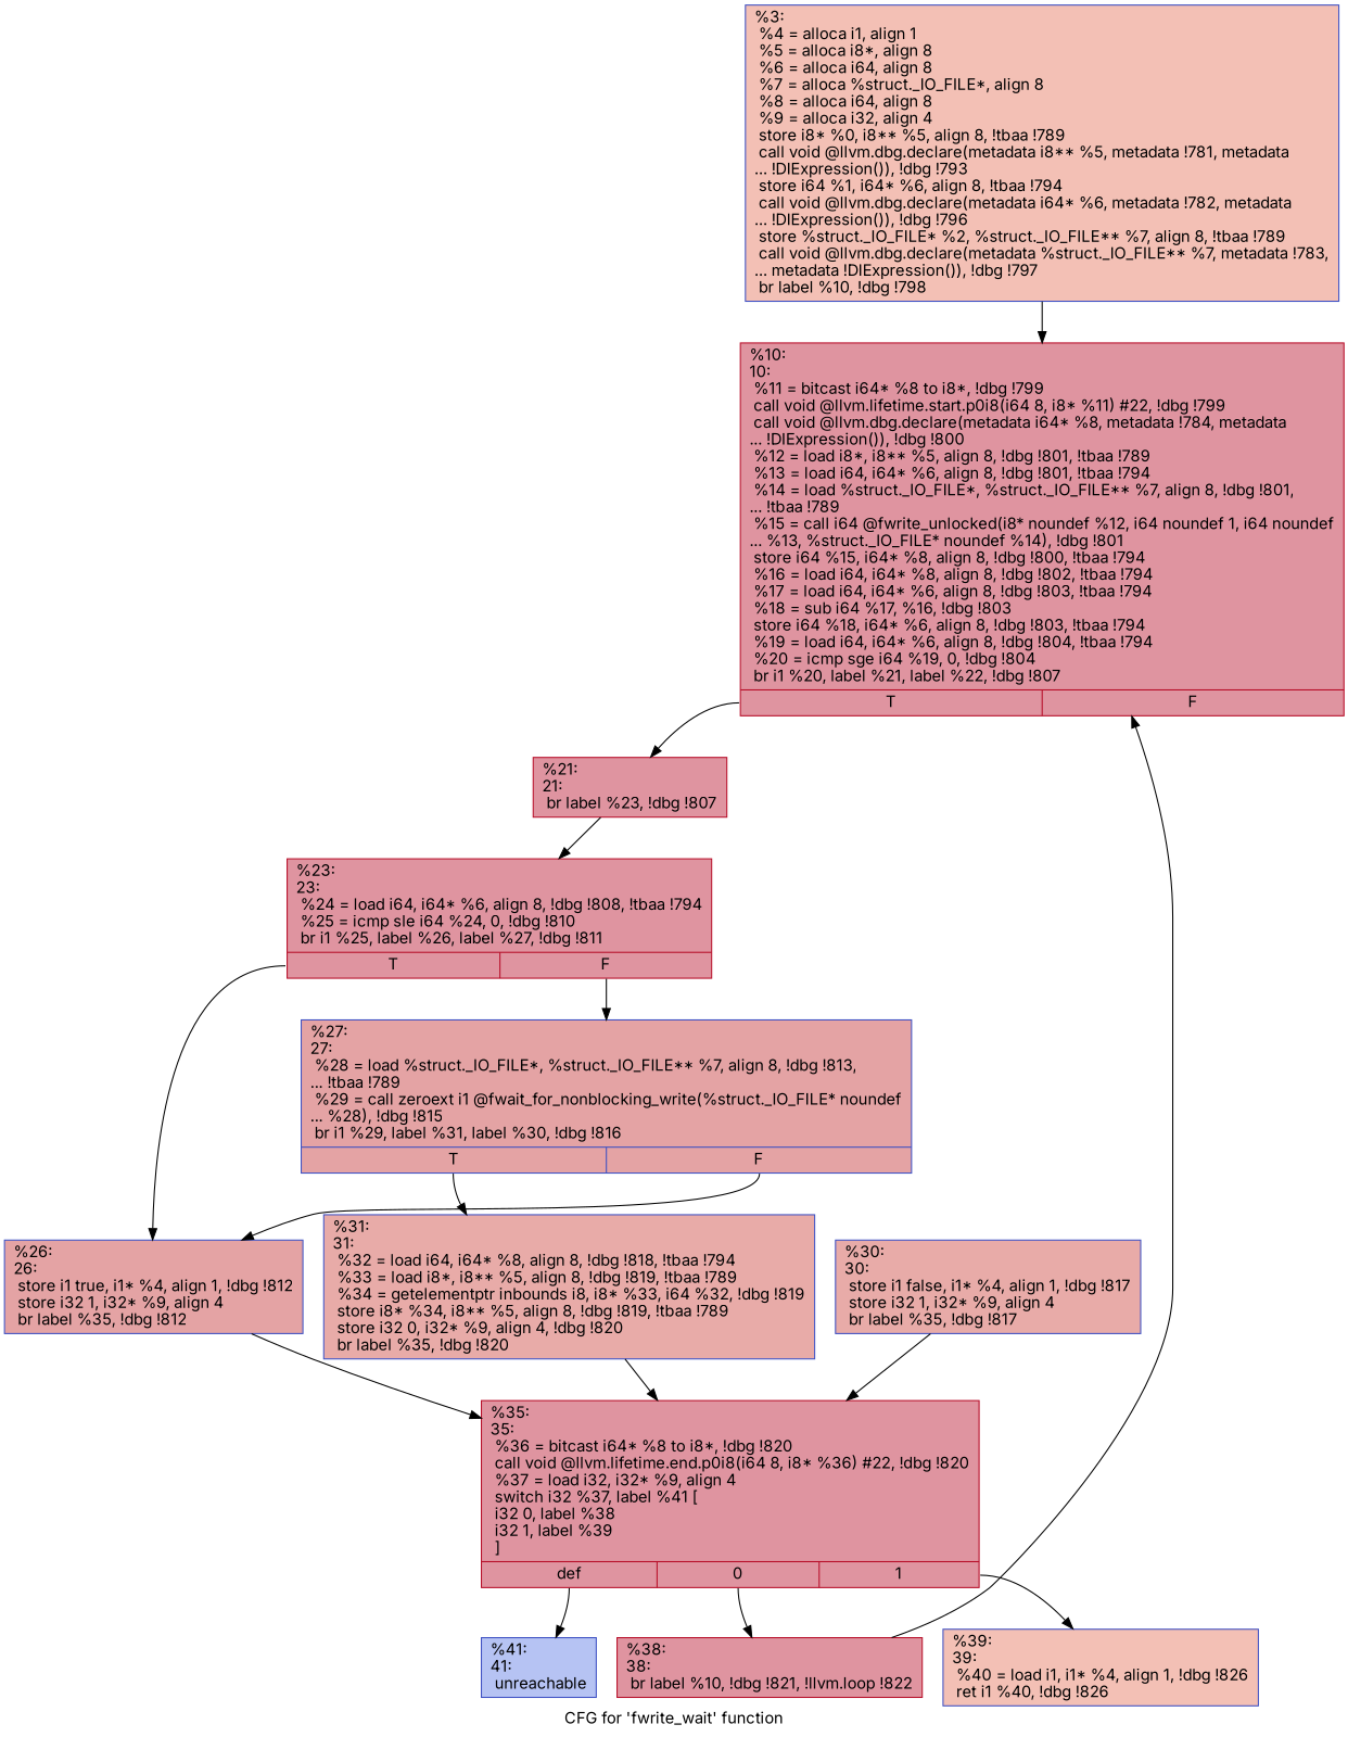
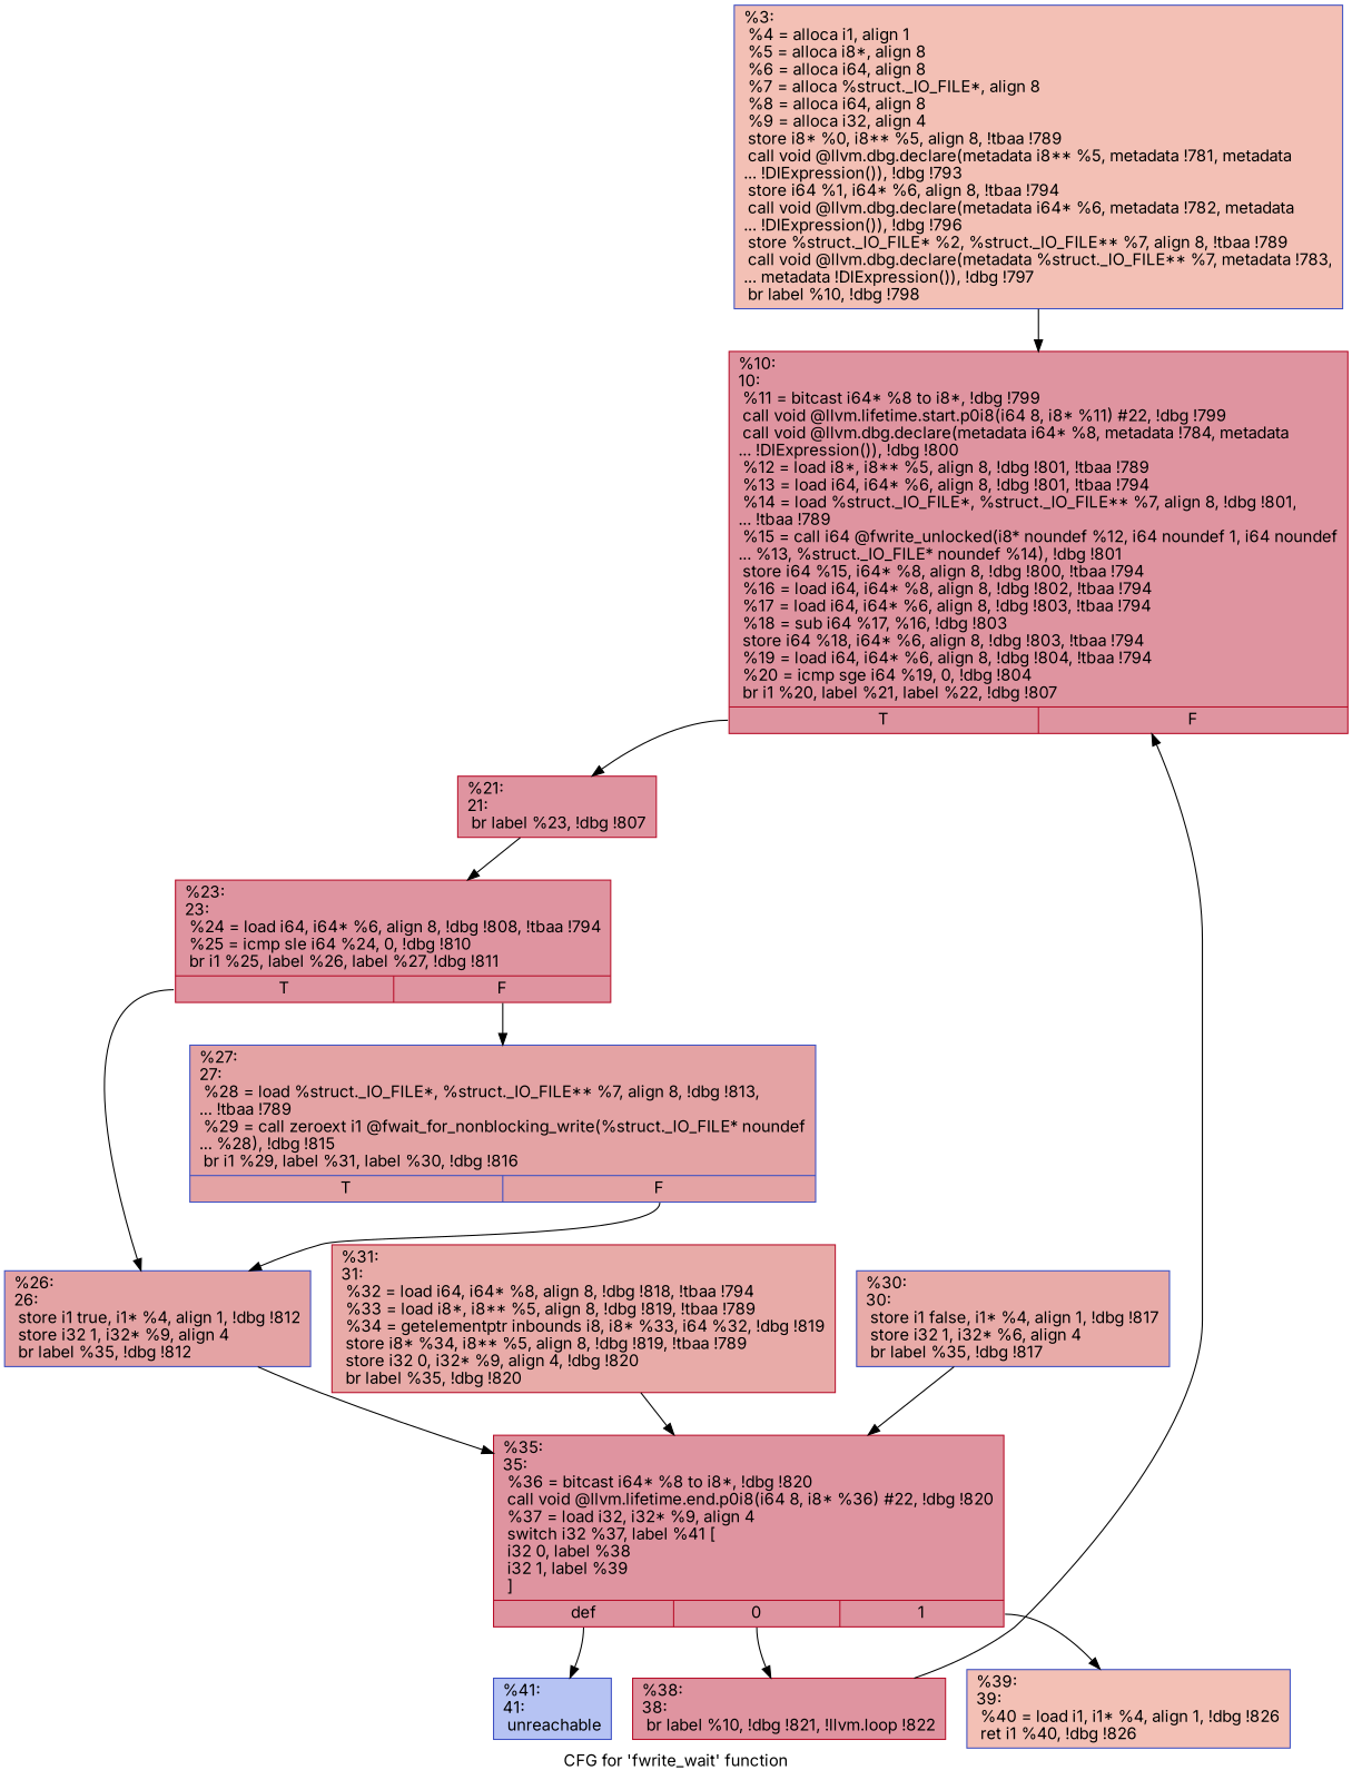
  digraph {
    fontname=Inter
    label="CFG for 'fwrite_wait' function"
    node [color="#3d50c3ff" fillcolor="#b70d2870" fontname=Inter shape=record style=filled]
    edge [fontname=Inter]
    n1 [fillcolor="#e5705870" label="{%3:\l  %4 = alloca i1, align 1\l  %5 = alloca i8*, align 8\l  %6 = alloca i64, align 8\l  %7 = alloca %struct._IO_FILE*, align 8\l  %8 = alloca i64, align 8\l  %9 = alloca i32, align 4\l  store i8* %0, i8** %5, align 8, !tbaa !789\l  call void @llvm.dbg.declare(metadata i8** %5, metadata !781, metadata\l... !DIExpression()), !dbg !793\l  store i64 %1, i64* %6, align 8, !tbaa !794\l  call void @llvm.dbg.declare(metadata i64* %6, metadata !782, metadata\l... !DIExpression()), !dbg !796\l  store %struct._IO_FILE* %2, %struct._IO_FILE** %7, align 8, !tbaa !789\l  call void @llvm.dbg.declare(metadata %struct._IO_FILE** %7, metadata !783,\l... metadata !DIExpression()), !dbg !797\l  br label %10, !dbg !798\l}"]
    n2 [color="#b70d28ff" label="{%10:\l10:                                               \l  %11 = bitcast i64* %8 to i8*, !dbg !799\l  call void @llvm.lifetime.start.p0i8(i64 8, i8* %11) #22, !dbg !799\l  call void @llvm.dbg.declare(metadata i64* %8, metadata !784, metadata\l... !DIExpression()), !dbg !800\l  %12 = load i8*, i8** %5, align 8, !dbg !801, !tbaa !789\l  %13 = load i64, i64* %6, align 8, !dbg !801, !tbaa !794\l  %14 = load %struct._IO_FILE*, %struct._IO_FILE** %7, align 8, !dbg !801,\l... !tbaa !789\l  %15 = call i64 @fwrite_unlocked(i8* noundef %12, i64 noundef 1, i64 noundef\l... %13, %struct._IO_FILE* noundef %14), !dbg !801\l  store i64 %15, i64* %8, align 8, !dbg !800, !tbaa !794\l  %16 = load i64, i64* %8, align 8, !dbg !802, !tbaa !794\l  %17 = load i64, i64* %6, align 8, !dbg !803, !tbaa !794\l  %18 = sub i64 %17, %16, !dbg !803\l  store i64 %18, i64* %6, align 8, !dbg !803, !tbaa !794\l  %19 = load i64, i64* %6, align 8, !dbg !804, !tbaa !794\l  %20 = icmp sge i64 %19, 0, !dbg !804\l  br i1 %20, label %21, label %22, !dbg !807\l|{<s0>T|<s1>F}}"]
    n3 [color="#b70d28ff" label="{%21:\l21:                                               \l  br label %23, !dbg !807\l}"]
    n4 [color="#b70d28ff" label="{%23:\l23:                                               \l  %24 = load i64, i64* %6, align 8, !dbg !808, !tbaa !794\l  %25 = icmp sle i64 %24, 0, !dbg !810\l  br i1 %25, label %26, label %27, !dbg !811\l|{<s0>T|<s1>F}}"]
    n5 [fillcolor="#c32e3170" label="{%26:\l26:                                               \l  store i1 true, i1* %4, align 1, !dbg !812\l  store i32 1, i32* %9, align 4\l  br label %35, !dbg !812\l}"]
    n6 [fillcolor="#c32e3170" label="{%27:\l27:                                               \l  %28 = load %struct._IO_FILE*, %struct._IO_FILE** %7, align 8, !dbg !813,\l... !tbaa !789\l  %29 = call zeroext i1 @fwait_for_nonblocking_write(%struct._IO_FILE* noundef\l... %28), !dbg !815\l  br i1 %29, label %31, label %30, !dbg !816\l|{<s0>T|<s1>F}}"]
    n7 [color="#b70d28ff" label="{%35:\l35:                                               \l  %36 = bitcast i64* %8 to i8*, !dbg !820\l  call void @llvm.lifetime.end.p0i8(i64 8, i8* %36) #22, !dbg !820\l  %37 = load i32, i32* %9, align 4\l  switch i32 %37, label %41 [\l    i32 0, label %38\l    i32 1, label %39\l  ]\l|{<s0>def|<s1>0|<s2>1}}"]
-   n8 [fillcolor="#cc403a70" label="{%31:\l31:                                               \l  %32 = load i64, i64* %8, align 8, !dbg !818, !tbaa !794\l  %33 = load i8*, i8** %5, align 8, !dbg !819, !tbaa !789\l  %34 = getelementptr inbounds i8, i8* %33, i64 %32, !dbg !819\l  store i8* %34, i8** %5, align 8, !dbg !819, !tbaa !789\l  store i32 0, i32* %9, align 4, !dbg !820\l  br label %35, !dbg !820\l}"]
+   n8 [color="#b70d28ff" fillcolor="#cc403a70" label="{%31:\l31:                                               \l  %32 = load i64, i64* %8, align 8, !dbg !818, !tbaa !794\l  %33 = load i8*, i8** %5, align 8, !dbg !819, !tbaa !789\l  %34 = getelementptr inbounds i8, i8* %33, i64 %32, !dbg !819\l  store i8* %34, i8** %5, align 8, !dbg !819, !tbaa !789\l  store i32 0, i32* %9, align 4, !dbg !820\l  br label %35, !dbg !820\l}"]
    n9 [fillcolor="#5977e370" label="{%41:\l41:                                               \l  unreachable\l}"]
    n10 [color="#b70d28ff" label="{%38:\l38:                                               \l  br label %10, !dbg !821, !llvm.loop !822\l}"]
    n11 [fillcolor="#e5705870" label="{%39:\l39:                                               \l  %40 = load i1, i1* %4, align 1, !dbg !826\l  ret i1 %40, !dbg !826\l}"]
-   n12 [fillcolor="#cc403a70" label="{%30:\l30:                                               \l  store i1 false, i1* %4, align 1, !dbg !817\l  store i32 1, i32* %9, align 4\l  br label %35, !dbg !817\l}"]
+   n12 [fillcolor="#cc403a70" label="{%30:\l30:                                               \l  store i1 false, i1* %4, align 1, !dbg !817\l  store i32 1, i32* %6, align 4\l  br label %35, !dbg !817\l}"]
    n1 -> n2
    n2 -> n3 [tailport=s0]
    n3 -> n4
    n4 -> n5 [tailport=s0]
    n4 -> n6 [tailport=s1]
    n5 -> n7
    n6 -> n5 [tailport=s1]
-   n6 -> n8 [tailport=s0]
    n7 -> n9 [tailport=s0]
    n7 -> n10 [tailport=s1]
    n7 -> n11 [tailport=s2]
    n8 -> n7
    n10 -> n2
    n12 -> n7
  }
